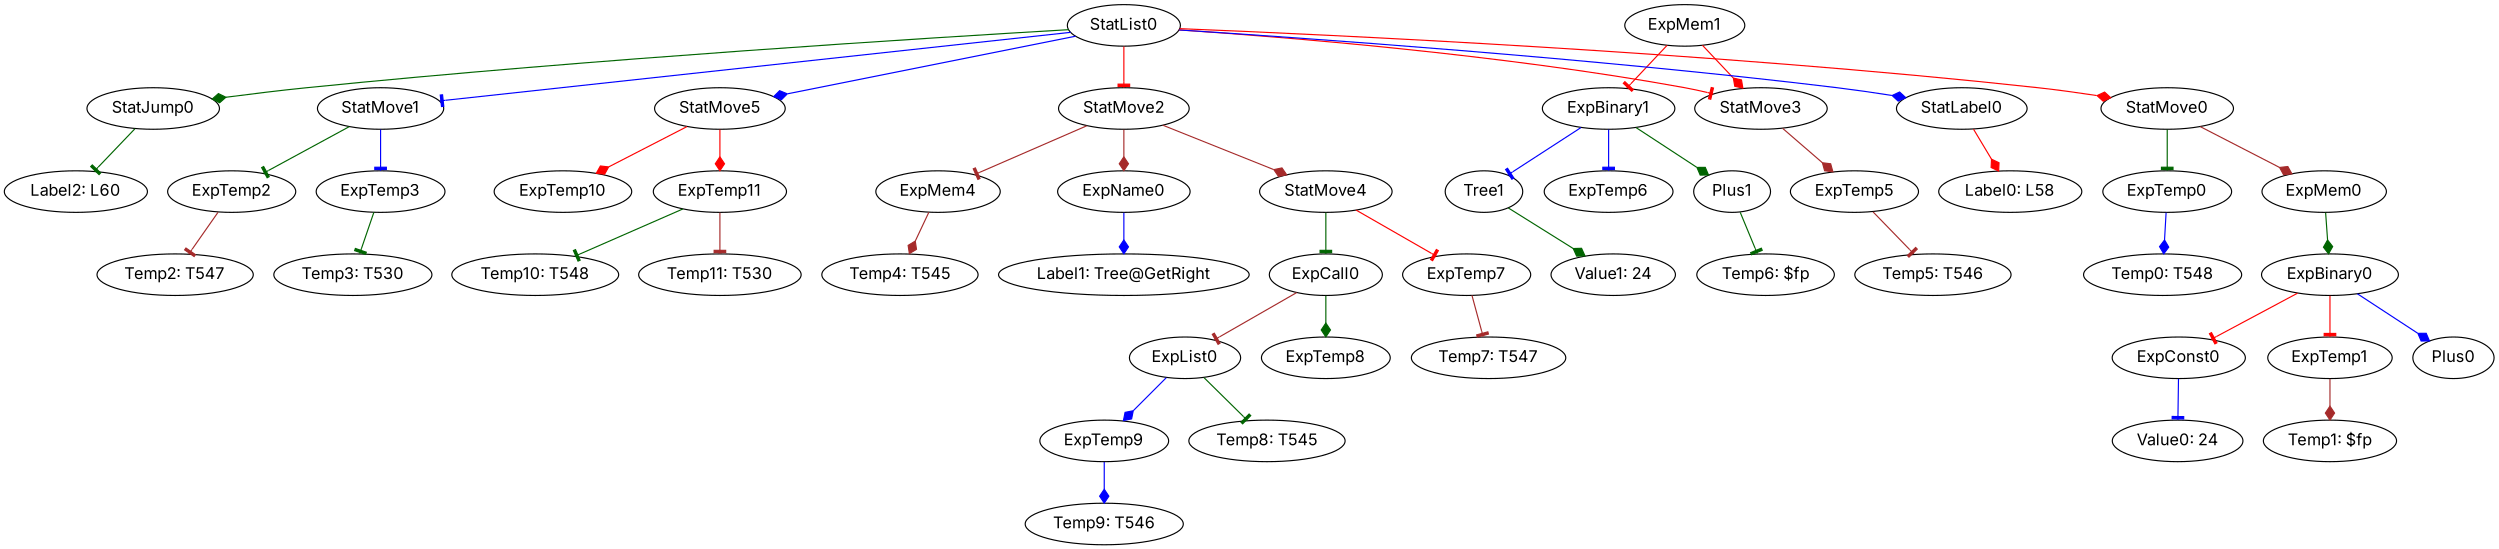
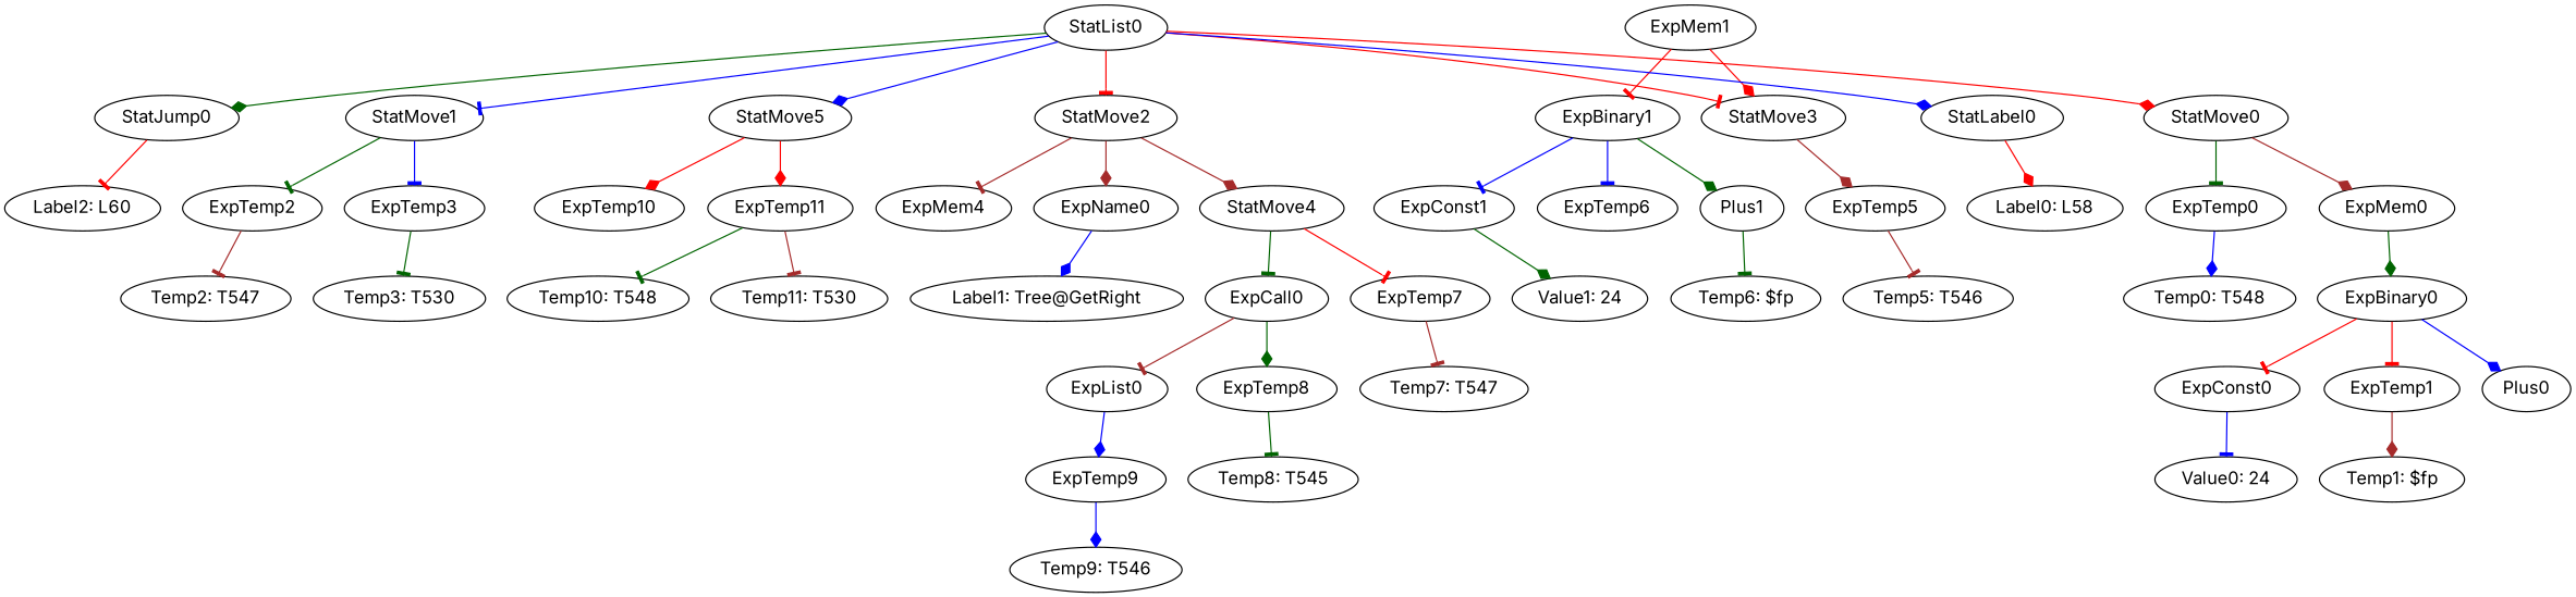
  digraph {
    fontname=Inter
    ordering=out
    node [fontname=Inter]
    edge [arrowhead=tee color=blue fontname=Inter]
    ExpList0
    ExpTemp9
    "Temp9: T546"
    StatJump0
    "Label2: L60"
    ExpCall0
    ExpTemp8
    "Temp8: T545"
    StatMove1
    ExpTemp2
    ExpTemp3
    "Temp2: T547"
    "Temp3: T530"
    StatMove5
    ExpTemp10
    ExpTemp11
    "Temp10: T548"
    "Temp11: T530"
-   ExpConst1 [label=Tree1]
+   ExpConst1
    "Value1: 24"
    ExpBinary1
    ExpTemp6
    Plus1
    "Temp6: $fp"
    n25 [label=ExpMem4]
    StatMove2
    ExpName0
    StatMove4
-   "Temp4: T545"
    "Label1: Tree@GetRight"
    ExpConst0
    "Value0: 24"
    ExpMem1
    StatMove3
    StatLabel0
    "Label0: L58"
    StatList0
    StatMove0
    ExpTemp0
    ExpMem0
    ExpTemp5
    ExpTemp7
    "Temp0: T548"
    ExpBinary0
    "Temp5: T546"
    "Temp7: T547"
    ExpTemp1
    Plus0
    "Temp1: $fp"
    ExpList0 -> ExpTemp9 [arrowhead=diamond]
    ExpTemp9 -> "Temp9: T546" [arrowhead=diamond]
-   StatJump0 -> "Label2: L60" [color=darkgreen]
+   StatJump0 -> "Label2: L60" [color=red]
    ExpCall0 -> ExpList0 [color=brown]
    ExpCall0 -> ExpTemp8 [arrowhead=diamond color=darkgreen]
-   ExpList0 -> "Temp8: T545" [color=darkgreen]
+   ExpTemp8 -> "Temp8: T545" [color=darkgreen]
    StatMove1 -> ExpTemp2 [color=darkgreen]
    StatMove1 -> ExpTemp3
    ExpTemp2 -> "Temp2: T547" [color=brown]
    ExpTemp3 -> "Temp3: T530" [color=darkgreen]
    StatMove5 -> ExpTemp10 [arrowhead=diamond color=red]
    StatMove5 -> ExpTemp11 [arrowhead=diamond color=red]
    ExpTemp11 -> "Temp10: T548" [color=darkgreen]
    ExpTemp11 -> "Temp11: T530" [color=brown]
    ExpConst1 -> "Value1: 24" [arrowhead=diamond color=darkgreen]
    ExpBinary1 -> ExpConst1
    ExpBinary1 -> ExpTemp6
    ExpBinary1 -> Plus1 [arrowhead=diamond color=darkgreen]
    Plus1 -> "Temp6: $fp" [color=darkgreen]
-   n25 -> "Temp4: T545" [arrowhead=diamond color=brown]
    StatMove2 -> n25 [color=brown]
    StatMove2 -> ExpName0 [arrowhead=diamond color=brown]
    StatMove2 -> StatMove4 [arrowhead=diamond color=brown]
    ExpName0 -> "Label1: Tree@GetRight" [arrowhead=diamond]
    StatMove4 -> ExpCall0 [color=darkgreen]
    StatMove4 -> ExpTemp7 [color=red]
    ExpConst0 -> "Value0: 24"
    ExpMem1 -> ExpBinary1 [color=red]
    ExpMem1 -> StatMove3 [arrowhead=diamond color=red]
    StatMove3 -> ExpTemp5 [arrowhead=diamond color=brown]
    StatLabel0 -> "Label0: L58" [arrowhead=diamond color=red]
    StatList0 -> StatJump0 [arrowhead=diamond color=darkgreen]
    StatList0 -> StatMove1
    StatList0 -> StatMove5 [arrowhead=diamond]
    StatList0 -> StatMove2 [color=red]
    StatList0 -> StatMove3 [color=red]
    StatList0 -> StatLabel0 [arrowhead=diamond]
    StatList0 -> StatMove0 [arrowhead=diamond color=red]
    StatMove0 -> ExpTemp0 [color=darkgreen]
    StatMove0 -> ExpMem0 [arrowhead=diamond color=brown]
    ExpTemp0 -> "Temp0: T548" [arrowhead=diamond]
    ExpMem0 -> ExpBinary0 [arrowhead=diamond color=darkgreen]
    ExpTemp5 -> "Temp5: T546" [color=brown]
    ExpTemp7 -> "Temp7: T547" [color=brown]
    ExpBinary0 -> ExpConst0 [color=red]
    ExpBinary0 -> ExpTemp1 [color=red]
    ExpBinary0 -> Plus0 [arrowhead=diamond]
    ExpTemp1 -> "Temp1: $fp" [arrowhead=diamond color=brown]
  }
